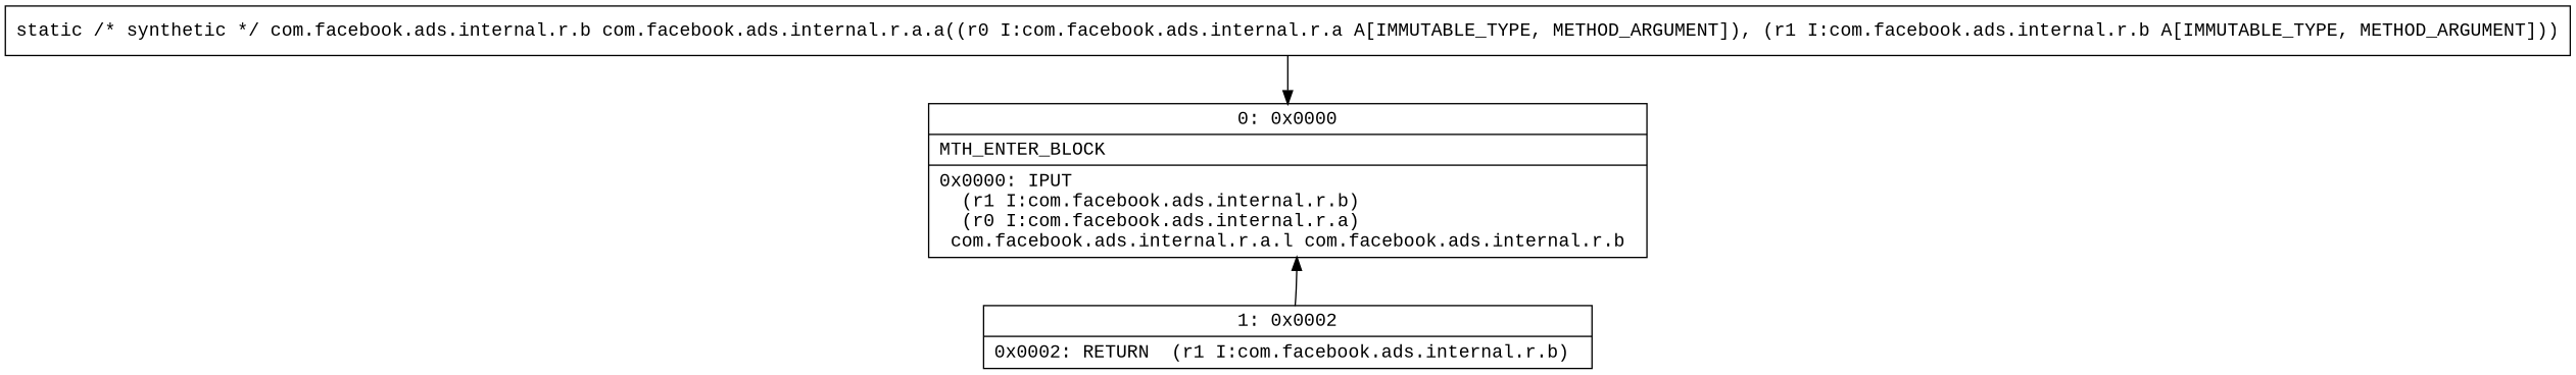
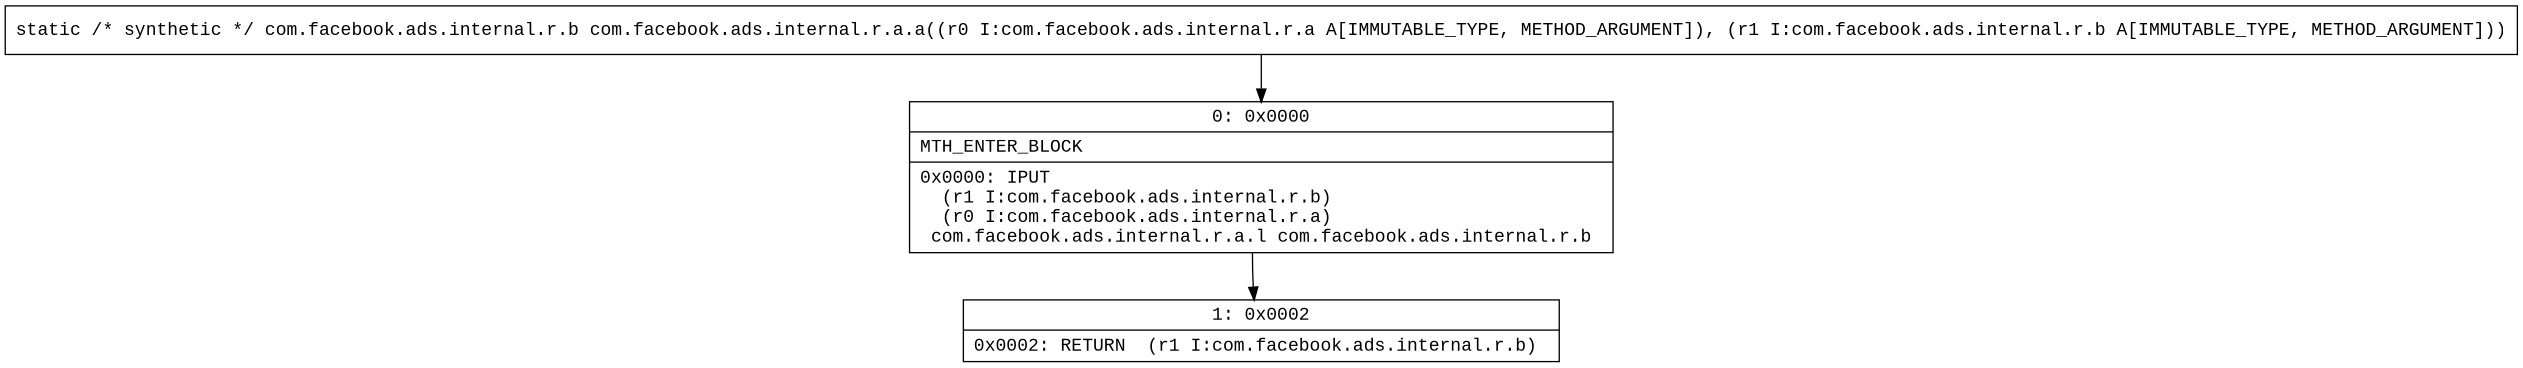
  digraph {
    fontname="Liberation Mono"
    node [shape=record fontname="Liberation Mono"]
    edge [fontname="Liberation Mono"]
    n1 [label="{0\:\ 0x0000|MTH_ENTER_BLOCK\l|0x0000: IPUT  \l  (r1 I:com.facebook.ads.internal.r.b)\l  (r0 I:com.facebook.ads.internal.r.a)\l com.facebook.ads.internal.r.a.l com.facebook.ads.internal.r.b \l}"]
    n2 [label="{1\:\ 0x0002|0x0002: RETURN  (r1 I:com.facebook.ads.internal.r.b) \l}"]
    n3 [label="{static \/* synthetic *\/ com.facebook.ads.internal.r.b com.facebook.ads.internal.r.a.a((r0 I:com.facebook.ads.internal.r.a A[IMMUTABLE_TYPE, METHOD_ARGUMENT]), (r1 I:com.facebook.ads.internal.r.b A[IMMUTABLE_TYPE, METHOD_ARGUMENT])) }"]
-   n2 -> n1
+   n1 -> n2
    n3 -> n1
  }
